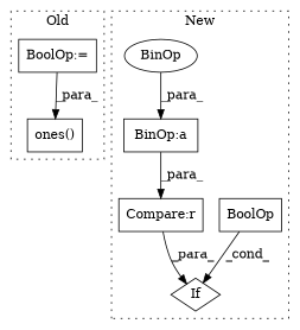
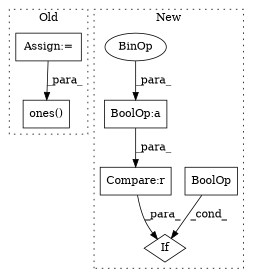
  digraph {
    node [l=3 shape=box]
    n1 [a=75 l="11,40" label="ones()" s="2712,2727"]
-   n2 [a=68 label="BoolOp:=" s=2810]
+   n2 [a=68 label="Assign:=" s=2810]
    n3 [a=72 l=66 label=BoolOp s=3731]
    n4 [a=40 l=55 label="Compare:r" s=3742]
    n5 [a=96 label=If s=3728 shape=diamond]
-   n6 [a=82 l=23 label="BinOp:a" s=3772]
+   n6 [a=82 l=23 label="BoolOp:a" s=3772]
    n7 [a=76 l=1 label=BinOp s=3795 shape=ellipse]
    subgraph cluster_1 {
      label=Old
      style=dotted
      n1
      n2
    }
    subgraph cluster_2 {
      label=New
      style=dotted
      n3
      n4
      n5
      n6
      n7
    }
    n2 -> n1 [label=_para_]
    n3 -> n5 [label=_cond_]
    n4 -> n5 [label=_para_]
    n6 -> n4 [label=_para_]
    n7 -> n6 [label=_para_]
  }
